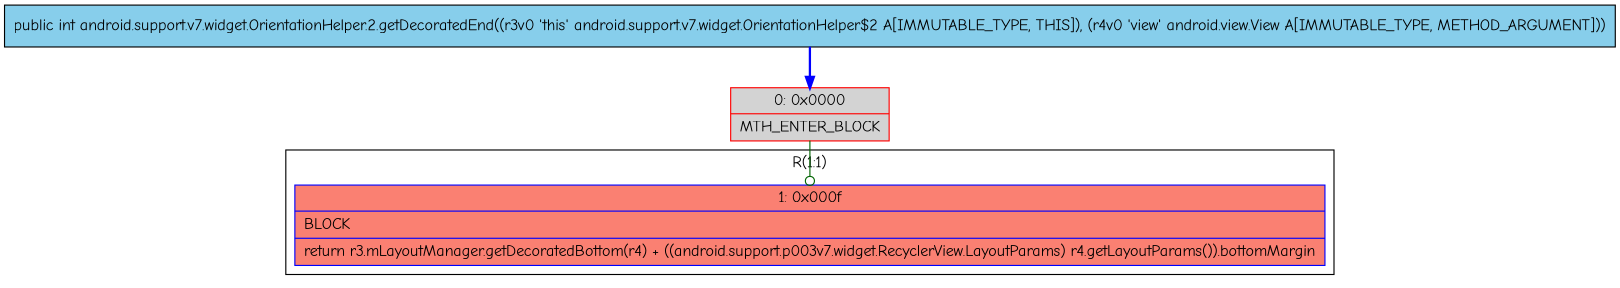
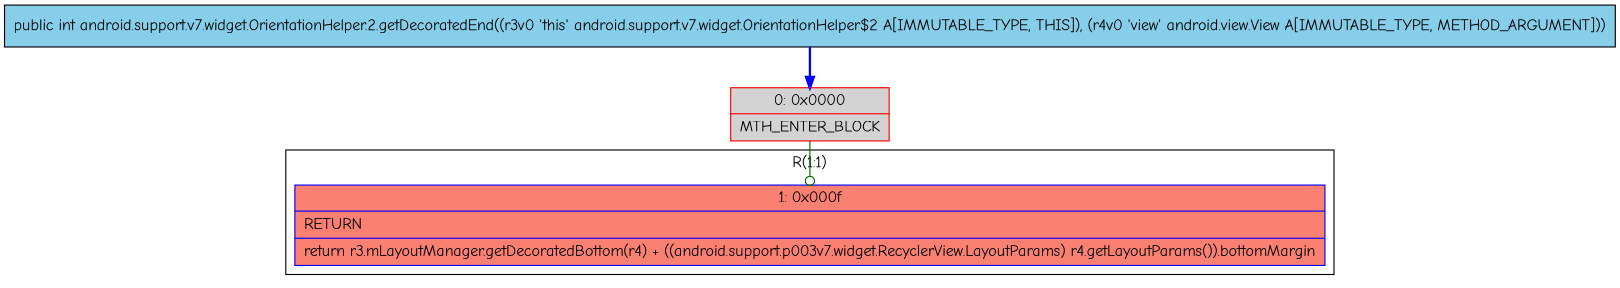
  digraph {
    fontname="Comic Neue"
    node [shape=record style=filled fontname="Comic Neue"]
    edge [fontname="Comic Neue"]
-   n1 [color=blue label="{1\:\ 0x000f|BLOCK\l|return r3.mLayoutManager.getDecoratedBottom(r4) + ((android.support.p003v7.widget.RecyclerView.LayoutParams) r4.getLayoutParams()).bottomMargin\l}" fillcolor=salmon]
+   n1 [color=blue label="{1\:\ 0x000f|RETURN\l|return r3.mLayoutManager.getDecoratedBottom(r4) + ((android.support.p003v7.widget.RecyclerView.LayoutParams) r4.getLayoutParams()).bottomMargin\l}" fillcolor=salmon]
    n2 [color=red label="{0\:\ 0x0000|MTH_ENTER_BLOCK\l}" fillcolor=lightgrey]
    n3 [label="{public int android.support.v7.widget.OrientationHelper.2.getDecoratedEnd((r3v0 'this' android.support.v7.widget.OrientationHelper$2 A[IMMUTABLE_TYPE, THIS]), (r4v0 'view' android.view.View A[IMMUTABLE_TYPE, METHOD_ARGUMENT])) }" fillcolor=skyblue]
    subgraph cluster_1 {
      label="R(1:1)"
      n1
    }
    n2 -> n1 [color=darkgreen style=solid arrowhead=odot]
    n3 -> n2 [color=blue style=bold arrowhead=normal]
  }
